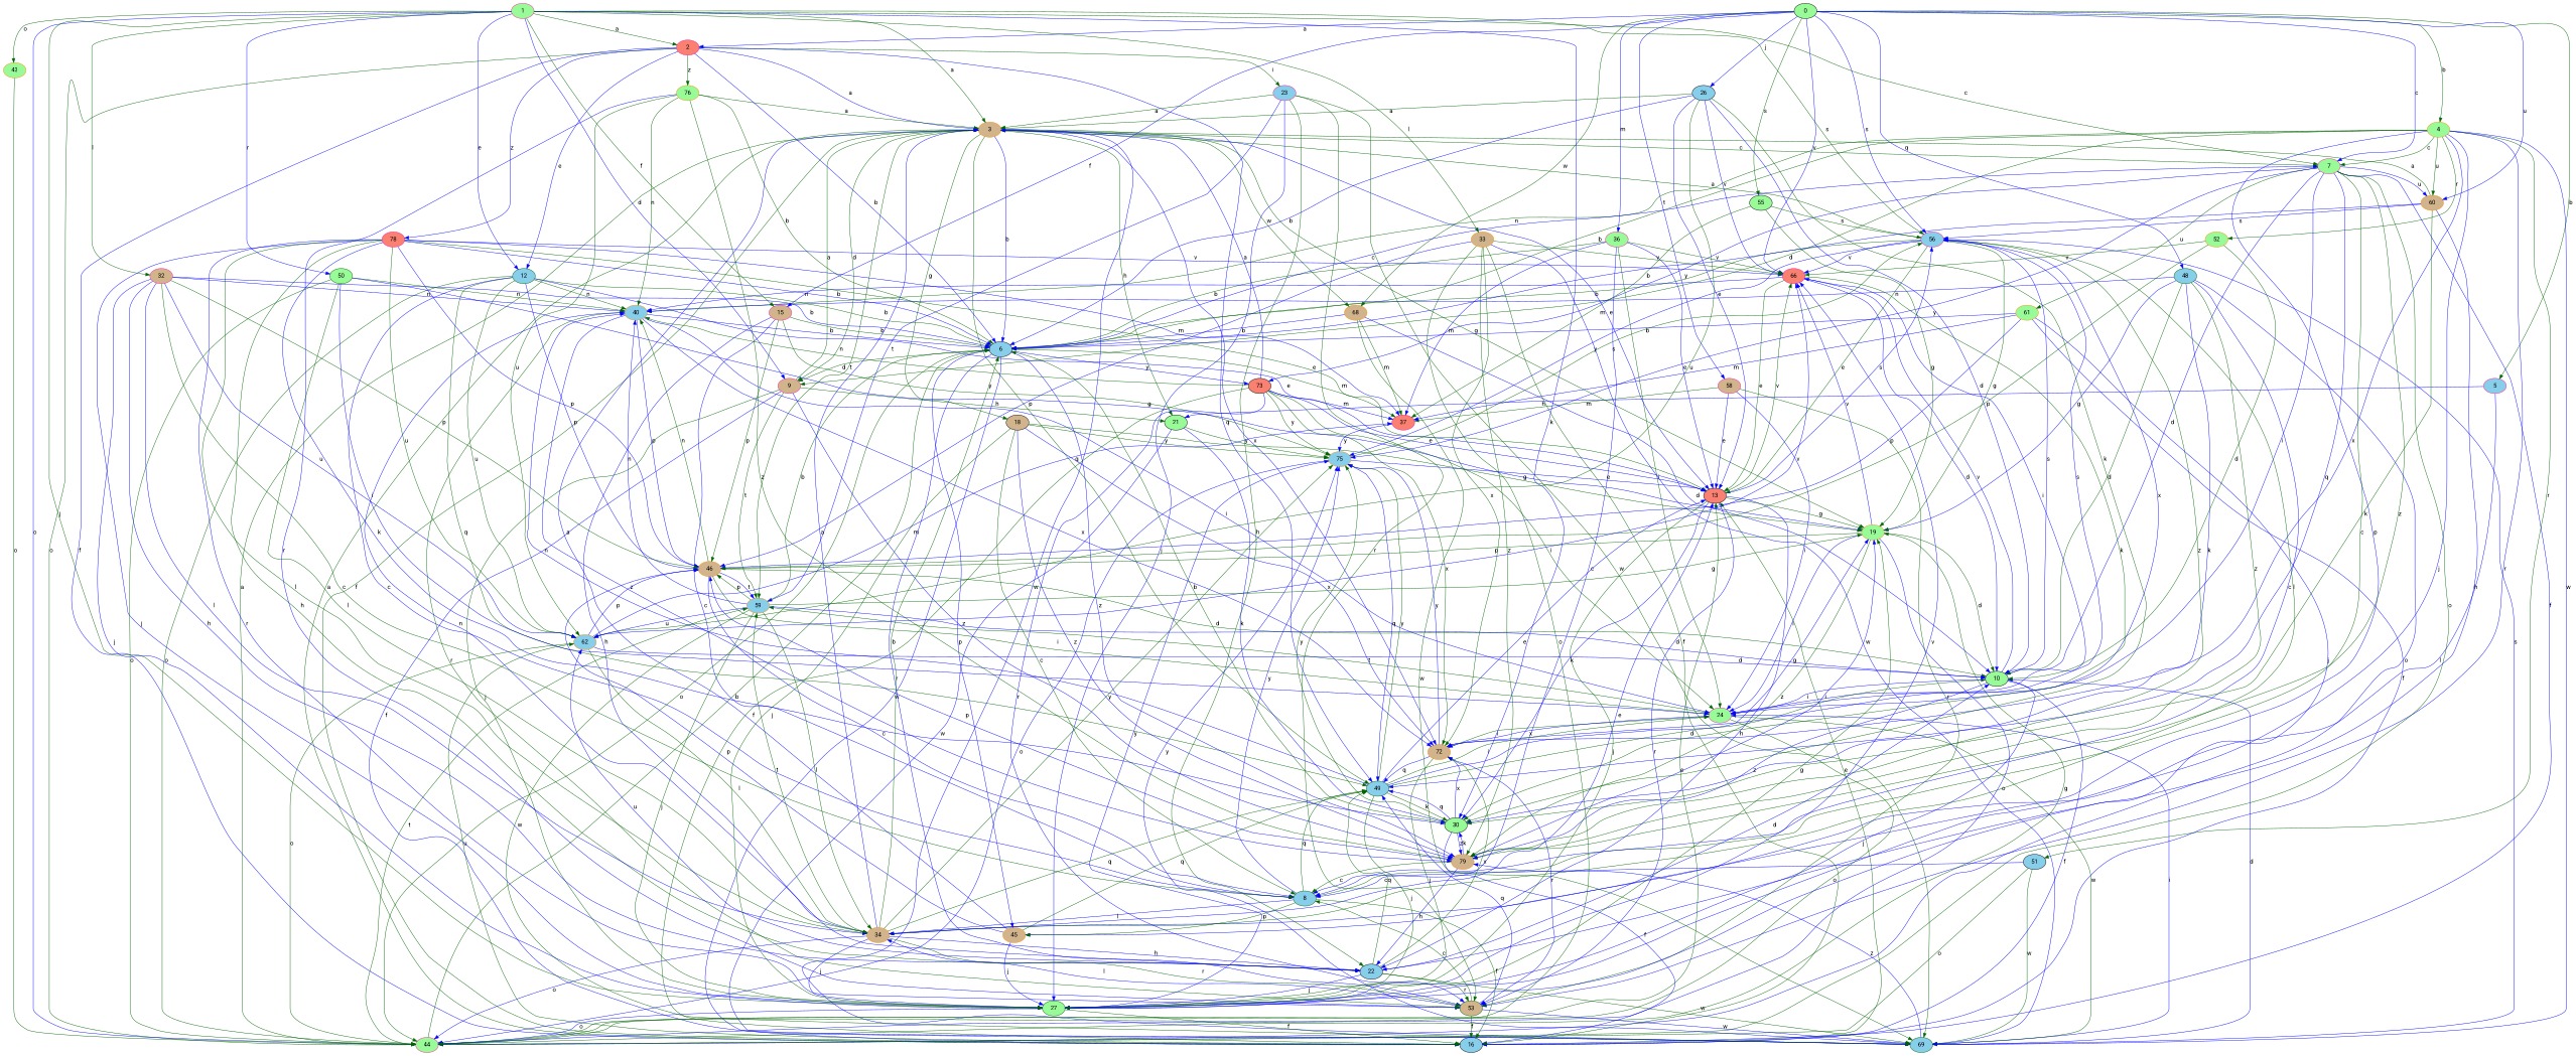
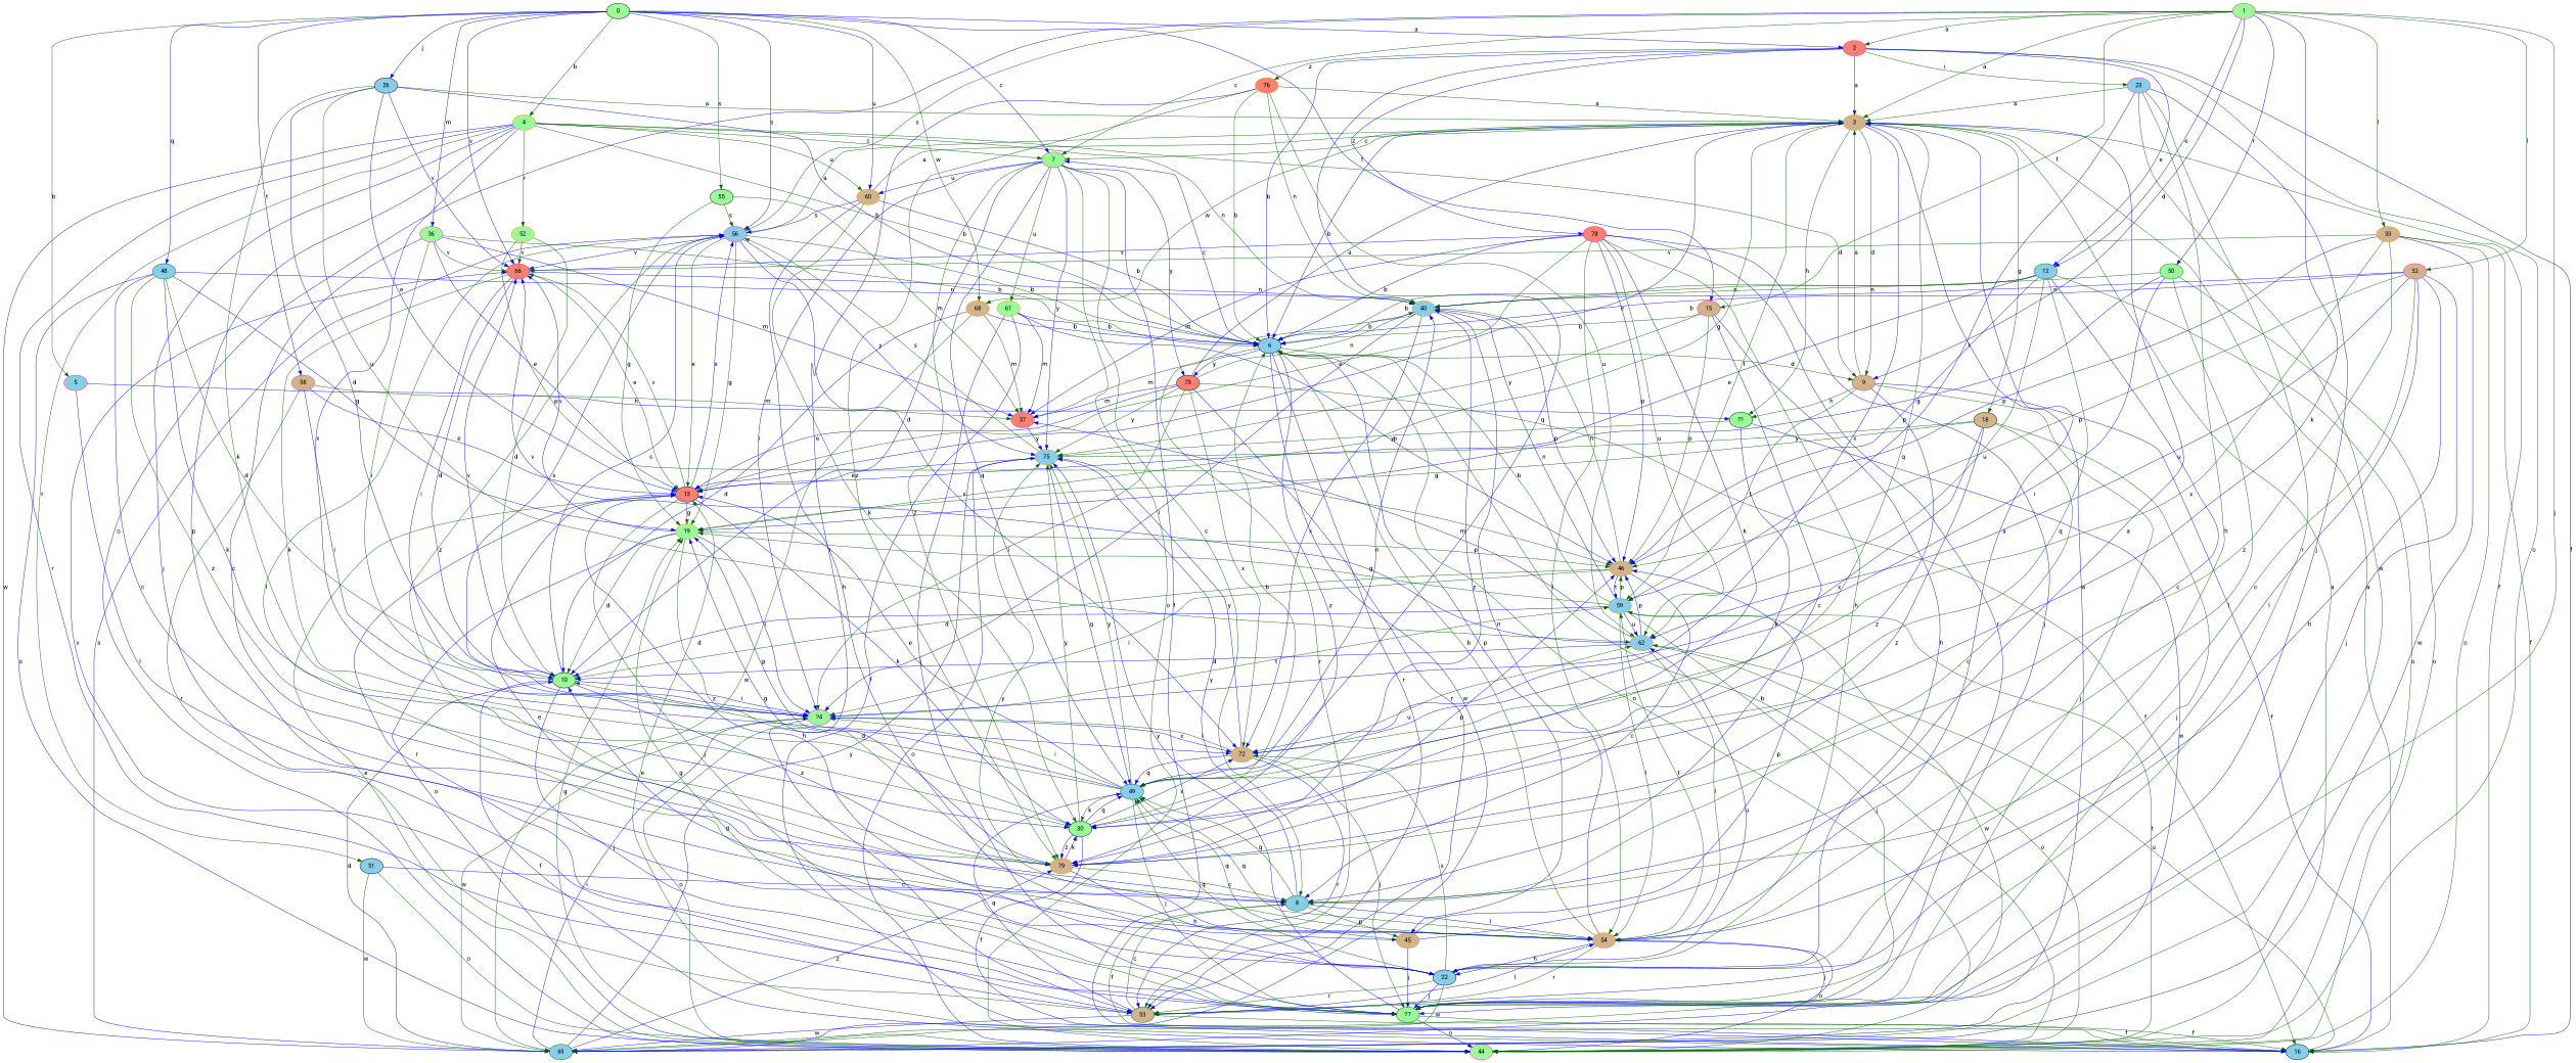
  strict digraph {
    fontname=Roboto
    node [color=darkorange fillcolor=palegreen fontname=Roboto style=filled]
    edge [color=blue fontname=Roboto]
    0 [color=black]
    2 [color=deeppink fillcolor=salmon]
    4
    5 [color=deeppink fillcolor=skyblue]
    7 [color=deeppink]
    15 [color=deeppink fillcolor=tan]
    26 [color=black fillcolor=skyblue]
    36 [color=deeppink]
    48 [color=darkgreen fillcolor=skyblue]
    55 [color=black]
    56 [color=deeppink fillcolor=skyblue]
    58 [color=deeppink fillcolor=tan]
    60 [fillcolor=tan]
    66 [color=deeppink fillcolor=salmon]
    68 [fillcolor=tan]
    3 [fillcolor=tan]
    12 [color=darkgreen fillcolor=skyblue]
    44 [color=deeppink]
    6 [color=black fillcolor=skyblue]
    16 [color=black fillcolor=skyblue]
    23 [color=deeppink fillcolor=skyblue]
    49 [color=darkgreen fillcolor=skyblue]
-   76
+   76 [fillcolor=salmon]
    78 [color=deeppink fillcolor=salmon]
    9 [color=deeppink fillcolor=tan]
    27 [color=darkgreen]
    69 [color=darkgreen fillcolor=skyblue]
    72 [fillcolor=tan]
    40 [fillcolor=skyblue]
    45 [fillcolor=tan]
    51 [color=black fillcolor=skyblue]
    52
    53 [color=darkgreen fillcolor=tan]
    21 [color=black]
-   34 [fillcolor=tan]
+   34 [fillcolor=tan label=54]
    73 [color=black fillcolor=salmon]
    79 [fillcolor=tan]
    8 [color=darkgreen fillcolor=skyblue]
    10 [color=black]
    24 [color=deeppink]
    61
    75 [fillcolor=skyblue]
    46 [fillcolor=tan]
    22 [color=black fillcolor=skyblue]
    30 [color=black]
    13 [color=black fillcolor=salmon]
    62 [fillcolor=skyblue]
    37 [color=deeppink fillcolor=salmon]
    19
    1 [color=deeppink]
    32 [color=deeppink fillcolor=tan]
    33 [fillcolor=tan]
-   43
    50 [color=darkgreen]
    18 [color=black fillcolor=tan]
    59 [fillcolor=skyblue]
    0 -> 2 [label=a]
    0 -> 4 [color=darkgreen label=b]
    0 -> 5 [color=darkgreen label=b]
    0 -> 7 [label=c]
    0 -> 15 [label=f]
    0 -> 26 [label=j]
    0 -> 36 [label=m]
    0 -> 48 [label=q]
    0 -> 55 [color=darkgreen label=s]
    0 -> 56 [label=s]
    0 -> 58 [label=t]
    0 -> 60 [label=u]
    0 -> 66 [label=v]
    0 -> 68 [color=darkgreen label=w]
    2 -> 3 [label=a]
    2 -> 12 [label=e]
    2 -> 44 [color=darkgreen label=o]
    2 -> 6 [label=b]
    2 -> 16 [label=f]
    2 -> 23 [color=darkgreen label=i]
    2 -> 49 [label=q]
    2 -> 76 [color=darkgreen label=z]
    2 -> 78 [label=z]
    4 -> 7 [color=darkgreen label=c]
    4 -> 60 [color=darkgreen label=u]
    4 -> 6 [color=darkgreen label=b]
    4 -> 9 [color=darkgreen label=d]
    4 -> 27 [label=j]
    4 -> 69 [label=w]
    4 -> 72 [label=x]
    4 -> 40 [color=darkgreen label=n]
    4 -> 45 [label=p]
    4 -> 51 [color=darkgreen label=r]
    4 -> 52 [color=darkgreen label=r]
    4 -> 53 [label=r]
    5 -> 21 [label=h]
    5 -> 34 [label=l]
    7 -> 60 [label=u]
    7 -> 44 [color=darkgreen label=o]
    7 -> 16 [label=f]
    7 -> 49 [label=q]
    7 -> 73 [label=y]
    7 -> 79 [color=darkgreen label=z]
    7 -> 8 [color=darkgreen label=c]
    7 -> 10 [label=d]
    7 -> 24 [label=i]
    7 -> 61 [color=darkgreen label=u]
    7 -> 75 [label=y]
    15 -> 6 [color=darkgreen label=b]
    15 -> 8 [label=c]
    15 -> 75 [color=darkgreen label=y]
    15 -> 46 [color=darkgreen label=p]
    15 -> 22 [label=h]
    26 -> 66 [label=v]
    26 -> 3 [color=darkgreen label=a]
    26 -> 6 [label=b]
    26 -> 10 [label=d]
    26 -> 30 [color=darkgreen label=k]
    26 -> 13 [label=e]
    26 -> 62 [color=darkgreen label=u]
    36 -> 66 [color=darkgreen label=v]
    36 -> 6 [color=darkgreen label=b]
    36 -> 8 [label=c]
    36 -> 24 [color=darkgreen label=i]
    36 -> 13 [label=e]
    36 -> 37 [label=m]
    48 -> 44 [label=o]
    48 -> 40 [label=n]
    48 -> 79 [color=darkgreen label=z]
    48 -> 8 [label=c]
    48 -> 10 [color=darkgreen label=d]
    48 -> 30 [label=k]
    48 -> 19 [label=g]
    55 -> 56 [color=darkgreen label=s]
    55 -> 37 [color=darkgreen label=m]
    55 -> 19 [color=darkgreen label=g]
    56 -> 66 [label=v]
    56 -> 3 [color=darkgreen label=a]
    56 -> 6 [color=darkgreen label=b]
    56 -> 72 [label=x]
    56 -> 34 [color=darkgreen label=l]
    56 -> 79 [color=darkgreen label=z]
    56 -> 75 [label=y]
    56 -> 13 [color=darkgreen label=e]
    56 -> 19 [color=darkgreen label=g]
    58 -> 53 [color=darkgreen label=r]
    58 -> 24 [label=i]
    58 -> 13 [label=e]
    58 -> 37 [color=darkgreen label=m]
    60 -> 56 [label=s]
    60 -> 3 [color=darkgreen label=a]
    60 -> 6 [label=b]
    60 -> 22 [label=h]
    60 -> 30 [color=darkgreen label=k]
    66 -> 40 [label=n]
    66 -> 10 [label=d]
    66 -> 24 [label=i]
    66 -> 30 [color=darkgreen label=k]
    66 -> 13 [color=darkgreen label=e]
    68 -> 6 [label=b]
    68 -> 69 [color=darkgreen label=w]
    68 -> 10 [label=d]
    68 -> 37 [color=darkgreen label=m]
    3 -> 7 [color=darkgreen label=c]
    3 -> 68 [color=darkgreen label=w]
    3 -> 6 [label=b]
    3 -> 16 [color=darkgreen label=f]
    3 -> 49 [color=darkgreen label=q]
    3 -> 9 [color=darkgreen label=d]
    3 -> 69 [label=w]
    3 -> 72 [label=x]
    3 -> 21 [color=darkgreen label=h]
    3 -> 13 [label=e]
    3 -> 19 [color=darkgreen label=g]
    3 -> 18 [color=darkgreen label=g]
    3 -> 59 [color=darkgreen label=t]
    12 -> 44 [color=darkgreen label=o]
    12 -> 6 [color=darkgreen label=b]
    12 -> 49 [color=darkgreen label=q]
    12 -> 40 [color=darkgreen label=n]
    12 -> 8 [label=c]
    12 -> 46 [label=p]
    12 -> 13 [label=e]
    12 -> 62 [color=darkgreen label=u]
    44 -> 3 [color=darkgreen label=a]
    44 -> 6 [color=darkgreen label=b]
    44 -> 13 [color=darkgreen label=e]
    44 -> 19 [color=darkgreen label=g]
    44 -> 59 [color=darkgreen label=t]
    6 -> 7 [label=c]
    6 -> 44 [color=darkgreen label=o]
    6 -> 9 [color=darkgreen label=d]
    6 -> 69 [label=w]
    6 -> 45 [label=p]
    6 -> 53 [label=r]
    6 -> 73 [label=y]
    6 -> 79 [label=z]
    6 -> 37 [color=darkgreen label=m]
    16 -> 3 [color=darkgreen label=a]
    16 -> 13 [color=darkgreen label=e]
    16 -> 62 [color=darkgreen label=u]
    23 -> 3 [color=darkgreen label=a]
    23 -> 27 [label=j]
    23 -> 69 [color=darkgreen label=w]
    23 -> 53 [color=darkgreen label=r]
    23 -> 22 [color=darkgreen label=h]
    23 -> 59 [label=t]
    49 -> 27 [color=darkgreen label=j]
    49 -> 40 [label=n]
    49 -> 10 [color=darkgreen label=d]
    49 -> 24 [color=darkgreen label=i]
    49 -> 75 [color=darkgreen label=y]
    49 -> 30 [color=darkgreen label=k]
    49 -> 13 [label=e]
+   49 -> 62 [color=darkgreen label=u]
    49 -> 19 [label=g]
    76 -> 3 [color=darkgreen label=a]
    76 -> 6 [color=darkgreen label=b]
    76 -> 40 [color=darkgreen label=n]
    76 -> 53 [label=r]
    76 -> 79 [color=darkgreen label=z]
    76 -> 62 [color=darkgreen label=u]
    78 -> 66 [label=v]
    78 -> 6 [label=b]
    78 -> 27 [label=j]
    78 -> 53 [label=r]
    78 -> 34 [color=darkgreen label=l]
    78 -> 46 [label=p]
    78 -> 22 [color=darkgreen label=h]
    78 -> 30 [label=k]
    78 -> 13 [color=darkgreen label=e]
    78 -> 62 [color=darkgreen label=u]
    78 -> 37 [label=m]
    9 -> 3 [color=darkgreen label=a]
    9 -> 16 [label=f]
    9 -> 27 [color=darkgreen label=j]
    9 -> 21 [color=darkgreen label=h]
    9 -> 79 [label=z]
    9 -> 59 [color=darkgreen label=t]
    27 -> 66 [label=v]
    27 -> 44 [label=o]
    27 -> 16 [color=darkgreen label=f]
    27 -> 75 [label=y]
    27 -> 19 [color=darkgreen label=g]
    69 -> 56 [label=s]
    69 -> 79 [label=z]
    69 -> 10 [label=d]
    69 -> 24 [label=i]
    69 -> 75 [label=y]
    72 -> 49 [label=q]
    72 -> 27 [color=darkgreen label=j]
    72 -> 53 [label=r]
    72 -> 24 [color=darkgreen label=i]
    72 -> 75 [label=y]
    40 -> 6 [label=b]
    40 -> 72 [label=x]
    40 -> 53 [color=darkgreen label=r]
    40 -> 79 [label=z]
    40 -> 24 [label=i]
    40 -> 46 [label=p]
    45 -> 3 [label=a]
    45 -> 49 [color=darkgreen label=q]
    45 -> 27 [label=j]
    45 -> 46 [label=p]
    51 -> 44 [color=darkgreen label=o]
    51 -> 69 [color=darkgreen label=w]
    51 -> 8 [label=c]
    52 -> 66 [color=darkgreen label=v]
    52 -> 10 [color=darkgreen label=d]
    52 -> 46 [color=darkgreen label=p]
    53 -> 16 [color=darkgreen label=f]
    53 -> 49 [label=q]
    53 -> 69 [label=w]
    53 -> 34 [label=l]
    53 -> 8 [color=darkgreen label=c]
    21 -> 69 [label=w]
    21 -> 75 [color=darkgreen label=y]
    21 -> 30 [label=k]
    34 -> 3 [label=a]
    34 -> 44 [label=o]
    34 -> 6 [color=darkgreen label=b]
    34 -> 49 [color=darkgreen label=q]
    34 -> 27 [label=j]
    34 -> 40 [label=n]
    34 -> 53 [color=darkgreen label=r]
    34 -> 75 [color=darkgreen label=y]
    34 -> 22 [label=h]
    34 -> 13 [label=e]
    34 -> 59 [color=darkgreen label=t]
    73 -> 3 [label=a]
    73 -> 16 [color=darkgreen label=f]
    73 -> 72 [color=darkgreen label=x]
    73 -> 40 [color=darkgreen label=n]
    73 -> 53 [label=r]
    73 -> 24 [color=darkgreen label=i]
    73 -> 75 [color=darkgreen label=y]
    73 -> 13 [label=e]
    73 -> 37 [label=m]
    79 -> 8 [color=darkgreen label=c]
    79 -> 46 [label=p]
    79 -> 22 [label=h]
    79 -> 30 [label=k]
-   79 -> 19 [label=i]
+   79 -> 19 [label=g]
    8 -> 16 [color=darkgreen label=f]
    8 -> 49 [color=darkgreen label=q]
    8 -> 45 [color=darkgreen label=p]
    8 -> 34 [label=l]
    8 -> 75 [label=y]
    10 -> 56 [label=s]
    10 -> 66 [label=v]
    10 -> 16 [label=f]
    10 -> 27 [label=j]
    10 -> 79 [label=z]
    10 -> 24 [label=i]
    24 -> 56 [label=s]
    24 -> 44 [color=darkgreen label=o]
    24 -> 69 [color=darkgreen label=w]
    24 -> 72 [label=x]
    24 -> 59 [color=darkgreen label=t]
    61 -> 6 [label=b]
    61 -> 16 [label=f]
    61 -> 27 [label=j]
    61 -> 46 [label=p]
    61 -> 37 [label=m]
    75 -> 56 [color=darkgreen label=s]
    75 -> 44 [label=o]
    75 -> 49 [label=q]
    75 -> 13 [label=e]
    46 -> 40 [color=darkgreen label=n]
    46 -> 8 [label=c]
    46 -> 10 [color=darkgreen label=d]
    46 -> 24 [color=darkgreen label=i]
    46 -> 59 [label=t]
    22 -> 49 [color=darkgreen label=q]
    22 -> 27 [label=j]
    22 -> 69 [color=darkgreen label=w]
    22 -> 72 [color=darkgreen label=x]
    22 -> 53 [color=darkgreen label=r]
    22 -> 10 [label=d]
    22 -> 62 [label=u]
    30 -> 6 [color=darkgreen label=b]
    30 -> 16 [label=f]
    30 -> 49 [label=q]
    30 -> 72 [label=x]
    30 -> 79 [label=z]
    30 -> 75 [color=darkgreen label=y]
    13 -> 56 [label=s]
    13 -> 66 [color=darkgreen label=v]
    13 -> 27 [color=darkgreen label=j]
    13 -> 53 [label=r]
    13 -> 22 [label=h]
    13 -> 30 [label=k]
    13 -> 19 [color=darkgreen label=g]
    62 -> 66 [label=v]
    62 -> 44 [color=darkgreen label=o]
    62 -> 34 [color=darkgreen label=l]
    62 -> 10 [label=d]
    62 -> 46 [label=p]
    62 -> 37 [label=m]
    37 -> 75 [label=y]
    19 -> 66 [label=v]
    19 -> 44 [label=o]
    19 -> 79 [color=darkgreen label=z]
    19 -> 10 [color=darkgreen label=d]
    19 -> 24 [label=i]
    19 -> 46 [color=darkgreen label=p]
    1 -> 2 [color=darkgreen label=a]
    1 -> 7 [color=darkgreen label=c]
    1 -> 15 [color=darkgreen label=f]
    1 -> 56 [color=darkgreen label=s]
    1 -> 3 [color=darkgreen label=a]
    1 -> 12 [label=e]
    1 -> 44 [label=o]
    1 -> 9 [label=d]
    1 -> 27 [color=darkgreen label=j]
    1 -> 30 [label=k]
    1 -> 32 [color=darkgreen label=l]
    1 -> 33 [color=darkgreen label=l]
-   1 -> 43 [color=darkgreen label=o]
    1 -> 50 [label=r]
    32 -> 6 [label=b]
    32 -> 27 [label=j]
    32 -> 40 [label=n]
    32 -> 34 [label=l]
    32 -> 8 [color=darkgreen label=c]
    32 -> 46 [color=darkgreen label=p]
    32 -> 22 [label=h]
    32 -> 62 [label=u]
    33 -> 66 [color=darkgreen label=v]
    33 -> 44 [color=darkgreen label=o]
    33 -> 16 [color=darkgreen label=f]
    33 -> 69 [label=w]
    33 -> 72 [color=darkgreen label=x]
    33 -> 79 [color=darkgreen label=z]
    33 -> 46 [label=p]
-   43 -> 44 [color=darkgreen label=o]
    50 -> 44 [color=darkgreen label=o]
    50 -> 40 [color=darkgreen label=n]
    50 -> 34 [color=darkgreen label=l]
    50 -> 24 [label=i]
    50 -> 19 [label=g]
    18 -> 27 [color=darkgreen label=j]
    18 -> 72 [label=x]
    18 -> 79 [label=z]
    18 -> 8 [color=darkgreen label=c]
    18 -> 75 [color=darkgreen label=y]
    18 -> 19 [color=darkgreen label=g]
    59 -> 6 [color=darkgreen label=b]
    59 -> 27 [color=darkgreen label=j]
    59 -> 69 [color=darkgreen label=w]
    59 -> 40 [label=n]
    59 -> 34 [color=darkgreen label=l]
    59 -> 10 [label=d]
    59 -> 46 [color=darkgreen label=p]
    59 -> 62 [label=u]
    59 -> 19 [color=darkgreen label=g]
  }
